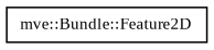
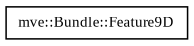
  digraph {
    rankdir=LR
    fontname="Liberation Serif"
-   n1 [color=black fillcolor=white fontname="Liberation Serif" fontsize=10 height=0.2 label="mve::Bundle::Feature2D" shape=record style=filled width=0.4]
+   n1 [color=black fillcolor=white fontname="Liberation Serif" fontsize=10 height=0.2 label="mve::Bundle::Feature9D" shape=record style=filled width=0.4]
  }
